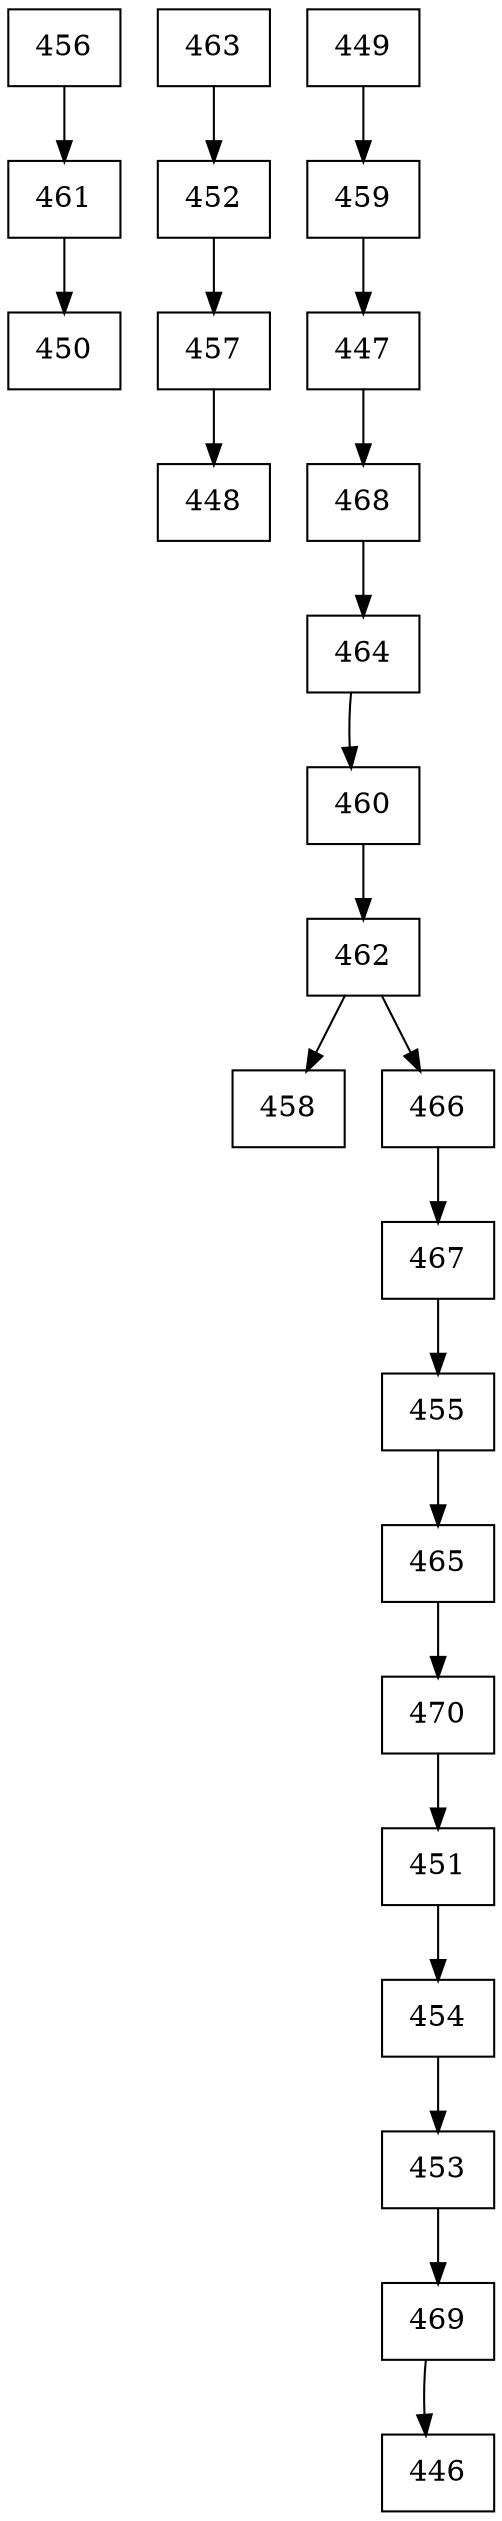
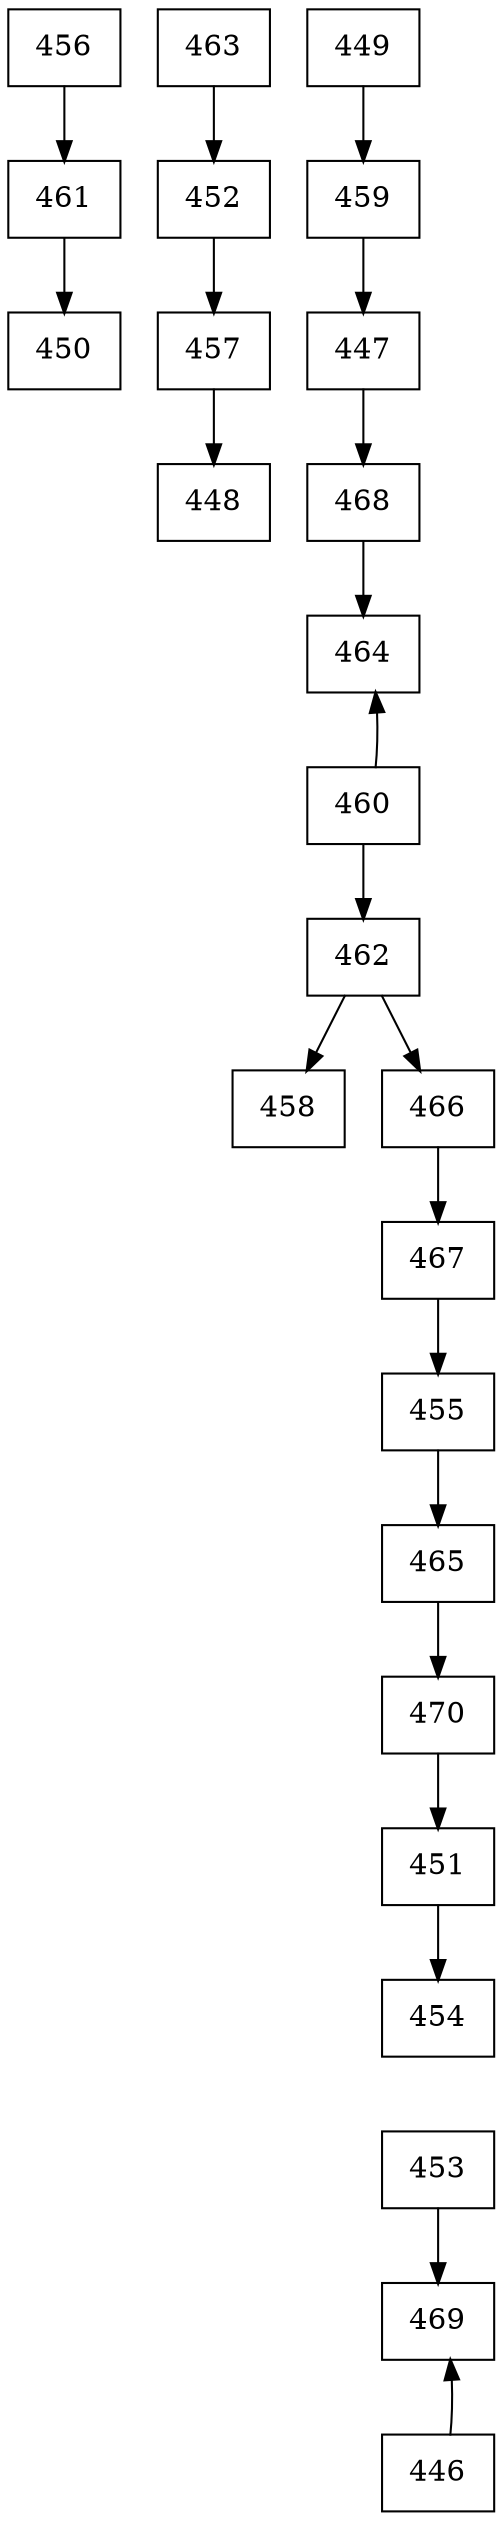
  digraph {
    node [shape=record]
    n1 [label="{456}"]
    n2 [label="{461}"]
    n3 [label="{450}"]
    n4 [label="{463}"]
    n5 [label="{452}"]
    n6 [label="{457}"]
    n7 [label="{448}"]
    n8 [label="{449}"]
    n9 [label="{459}"]
    n10 [label="{447}"]
    n11 [label="{468}"]
    n12 [label="{464}"]
    n13 [label="{460}"]
    n14 [label="{462}"]
    n15 [label="{458}"]
    n16 [label="{466}"]
    n17 [label="{467}"]
    n18 [label="{455}"]
    n19 [label="{465}"]
    n20 [label="{470}"]
    n21 [label="{451}"]
    n22 [label="{454}"]
    n23 [label="{453}"]
    n24 [label="{469}"]
    n25 [label="{446}"]
    n1 -> n2
    n2 -> n3
    n4 -> n5
    n5 -> n6
    n6 -> n7
    n8 -> n9
    n9 -> n10
    n10 -> n11
    n11 -> n12
-   n12 -> n13
+   n13 -> n12
    n13 -> n14
    n14 -> n15
    n14 -> n16
    n16 -> n17
    n17 -> n18
    n18 -> n19
    n19 -> n20
    n20 -> n21
    n21 -> n22
-   n22 -> n23
    n23 -> n24
-   n24 -> n25
+   n25 -> n24
  }
